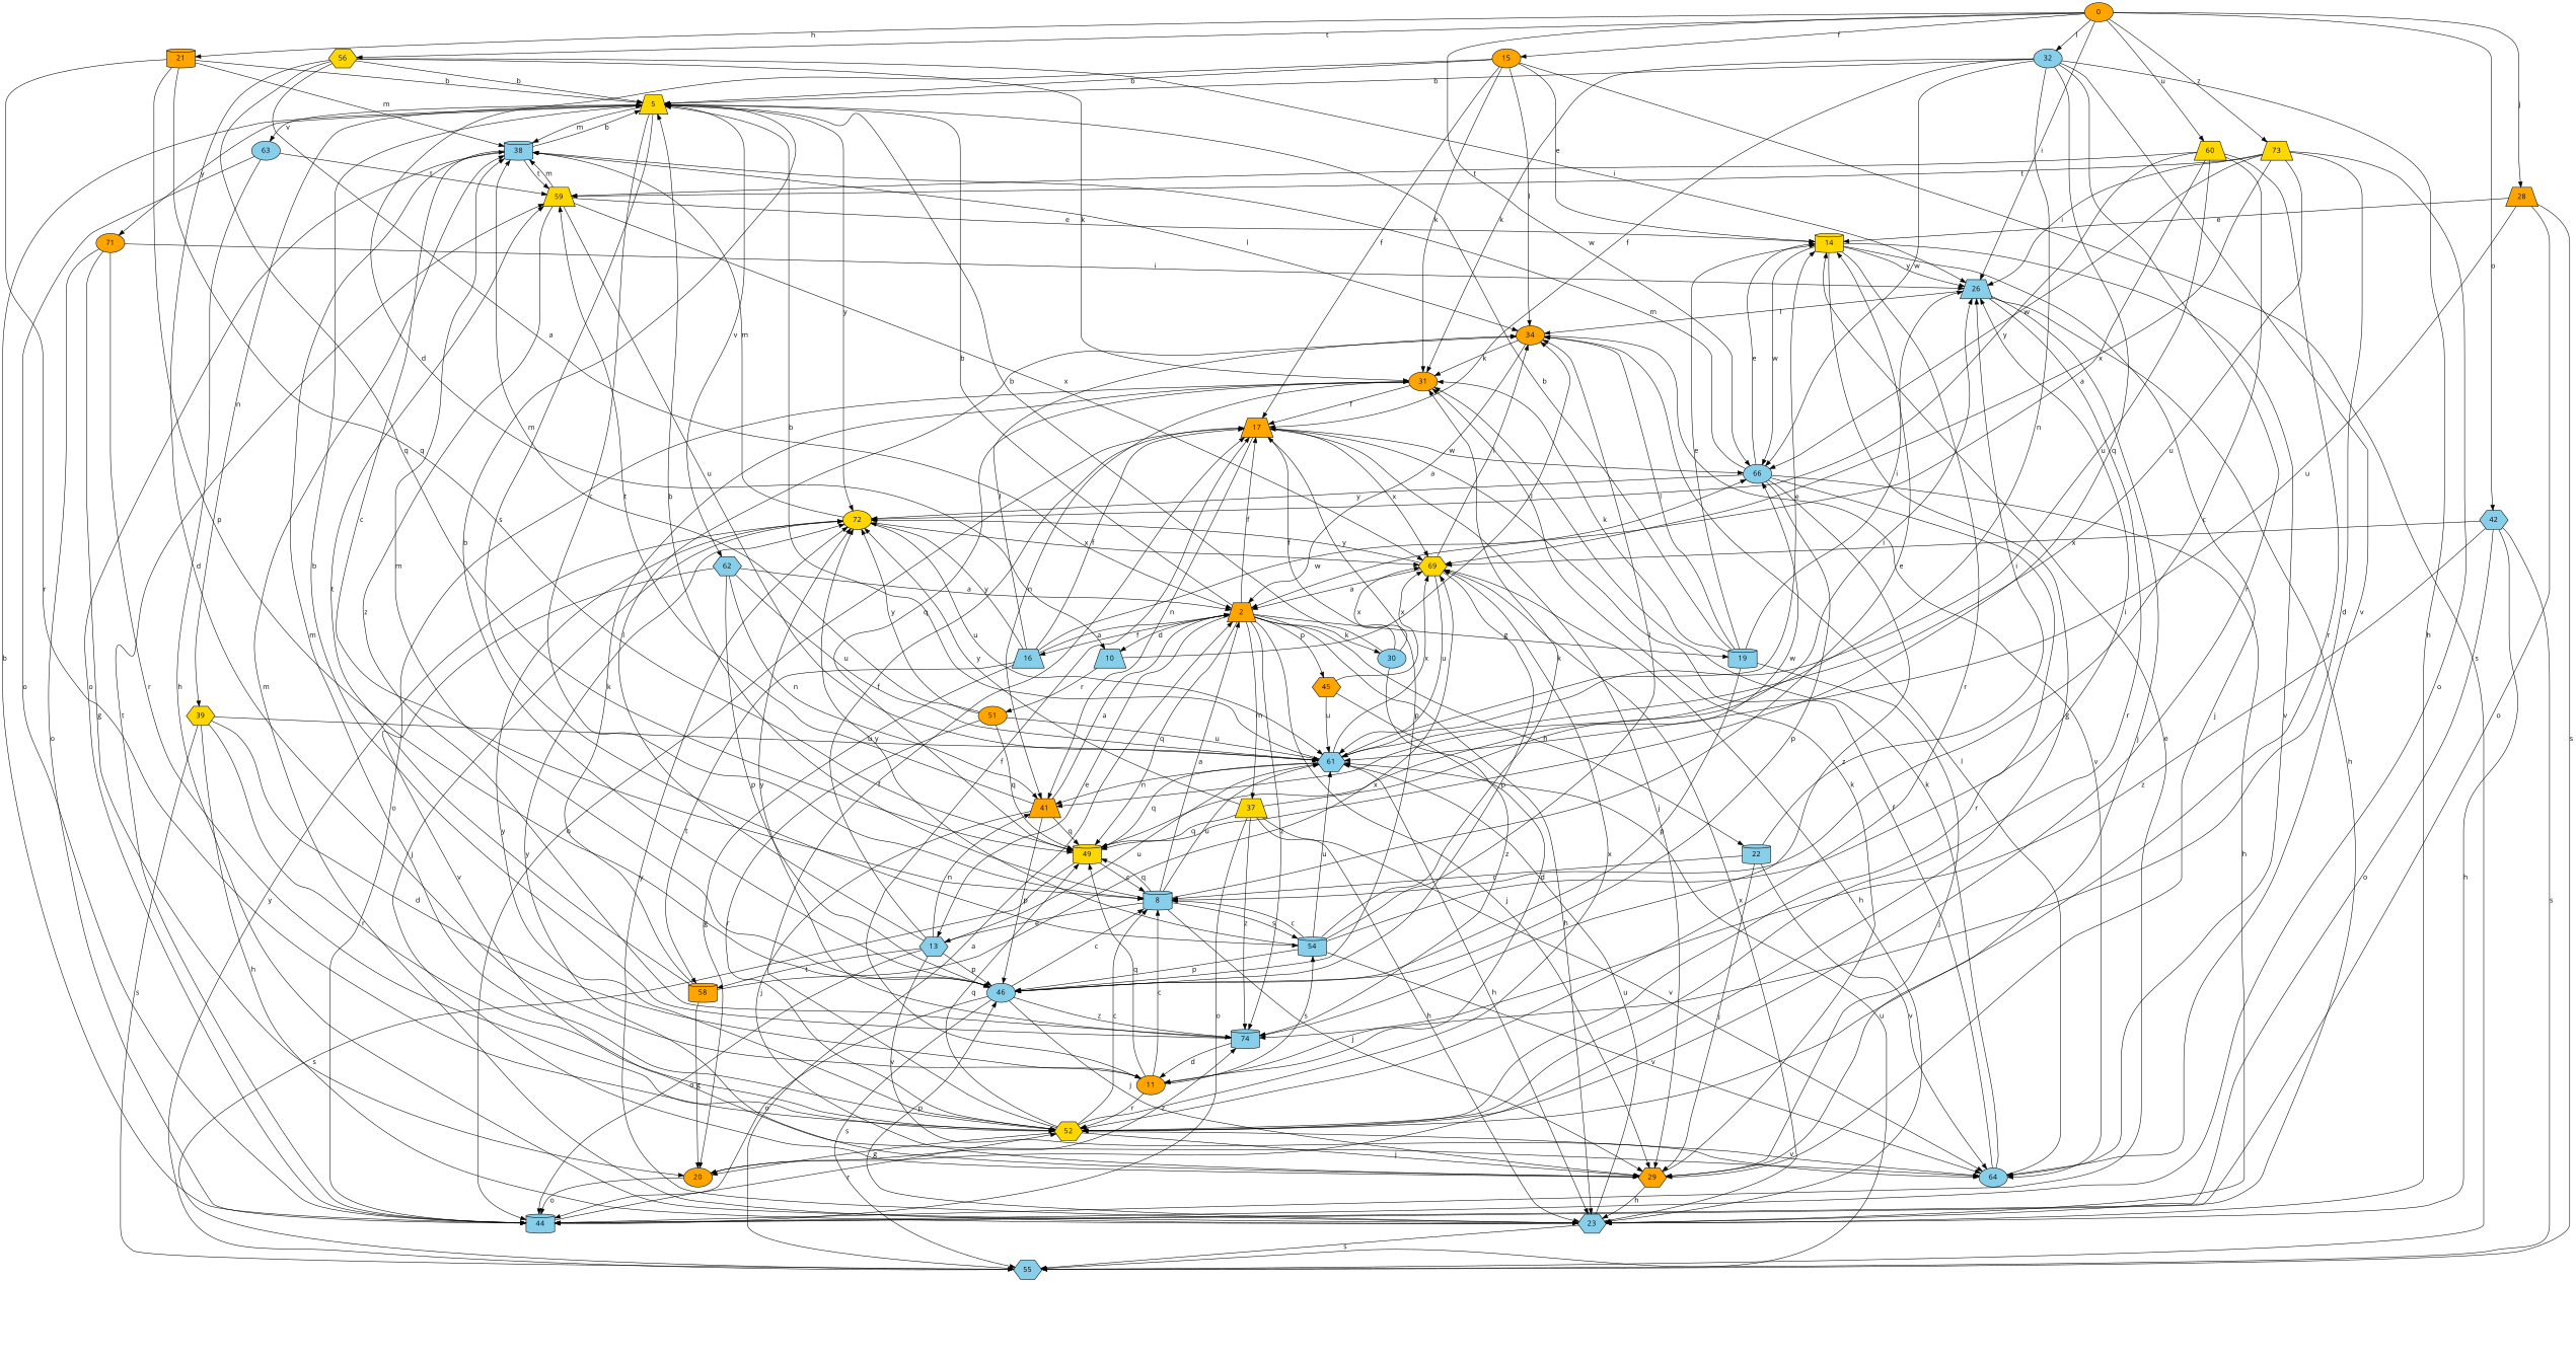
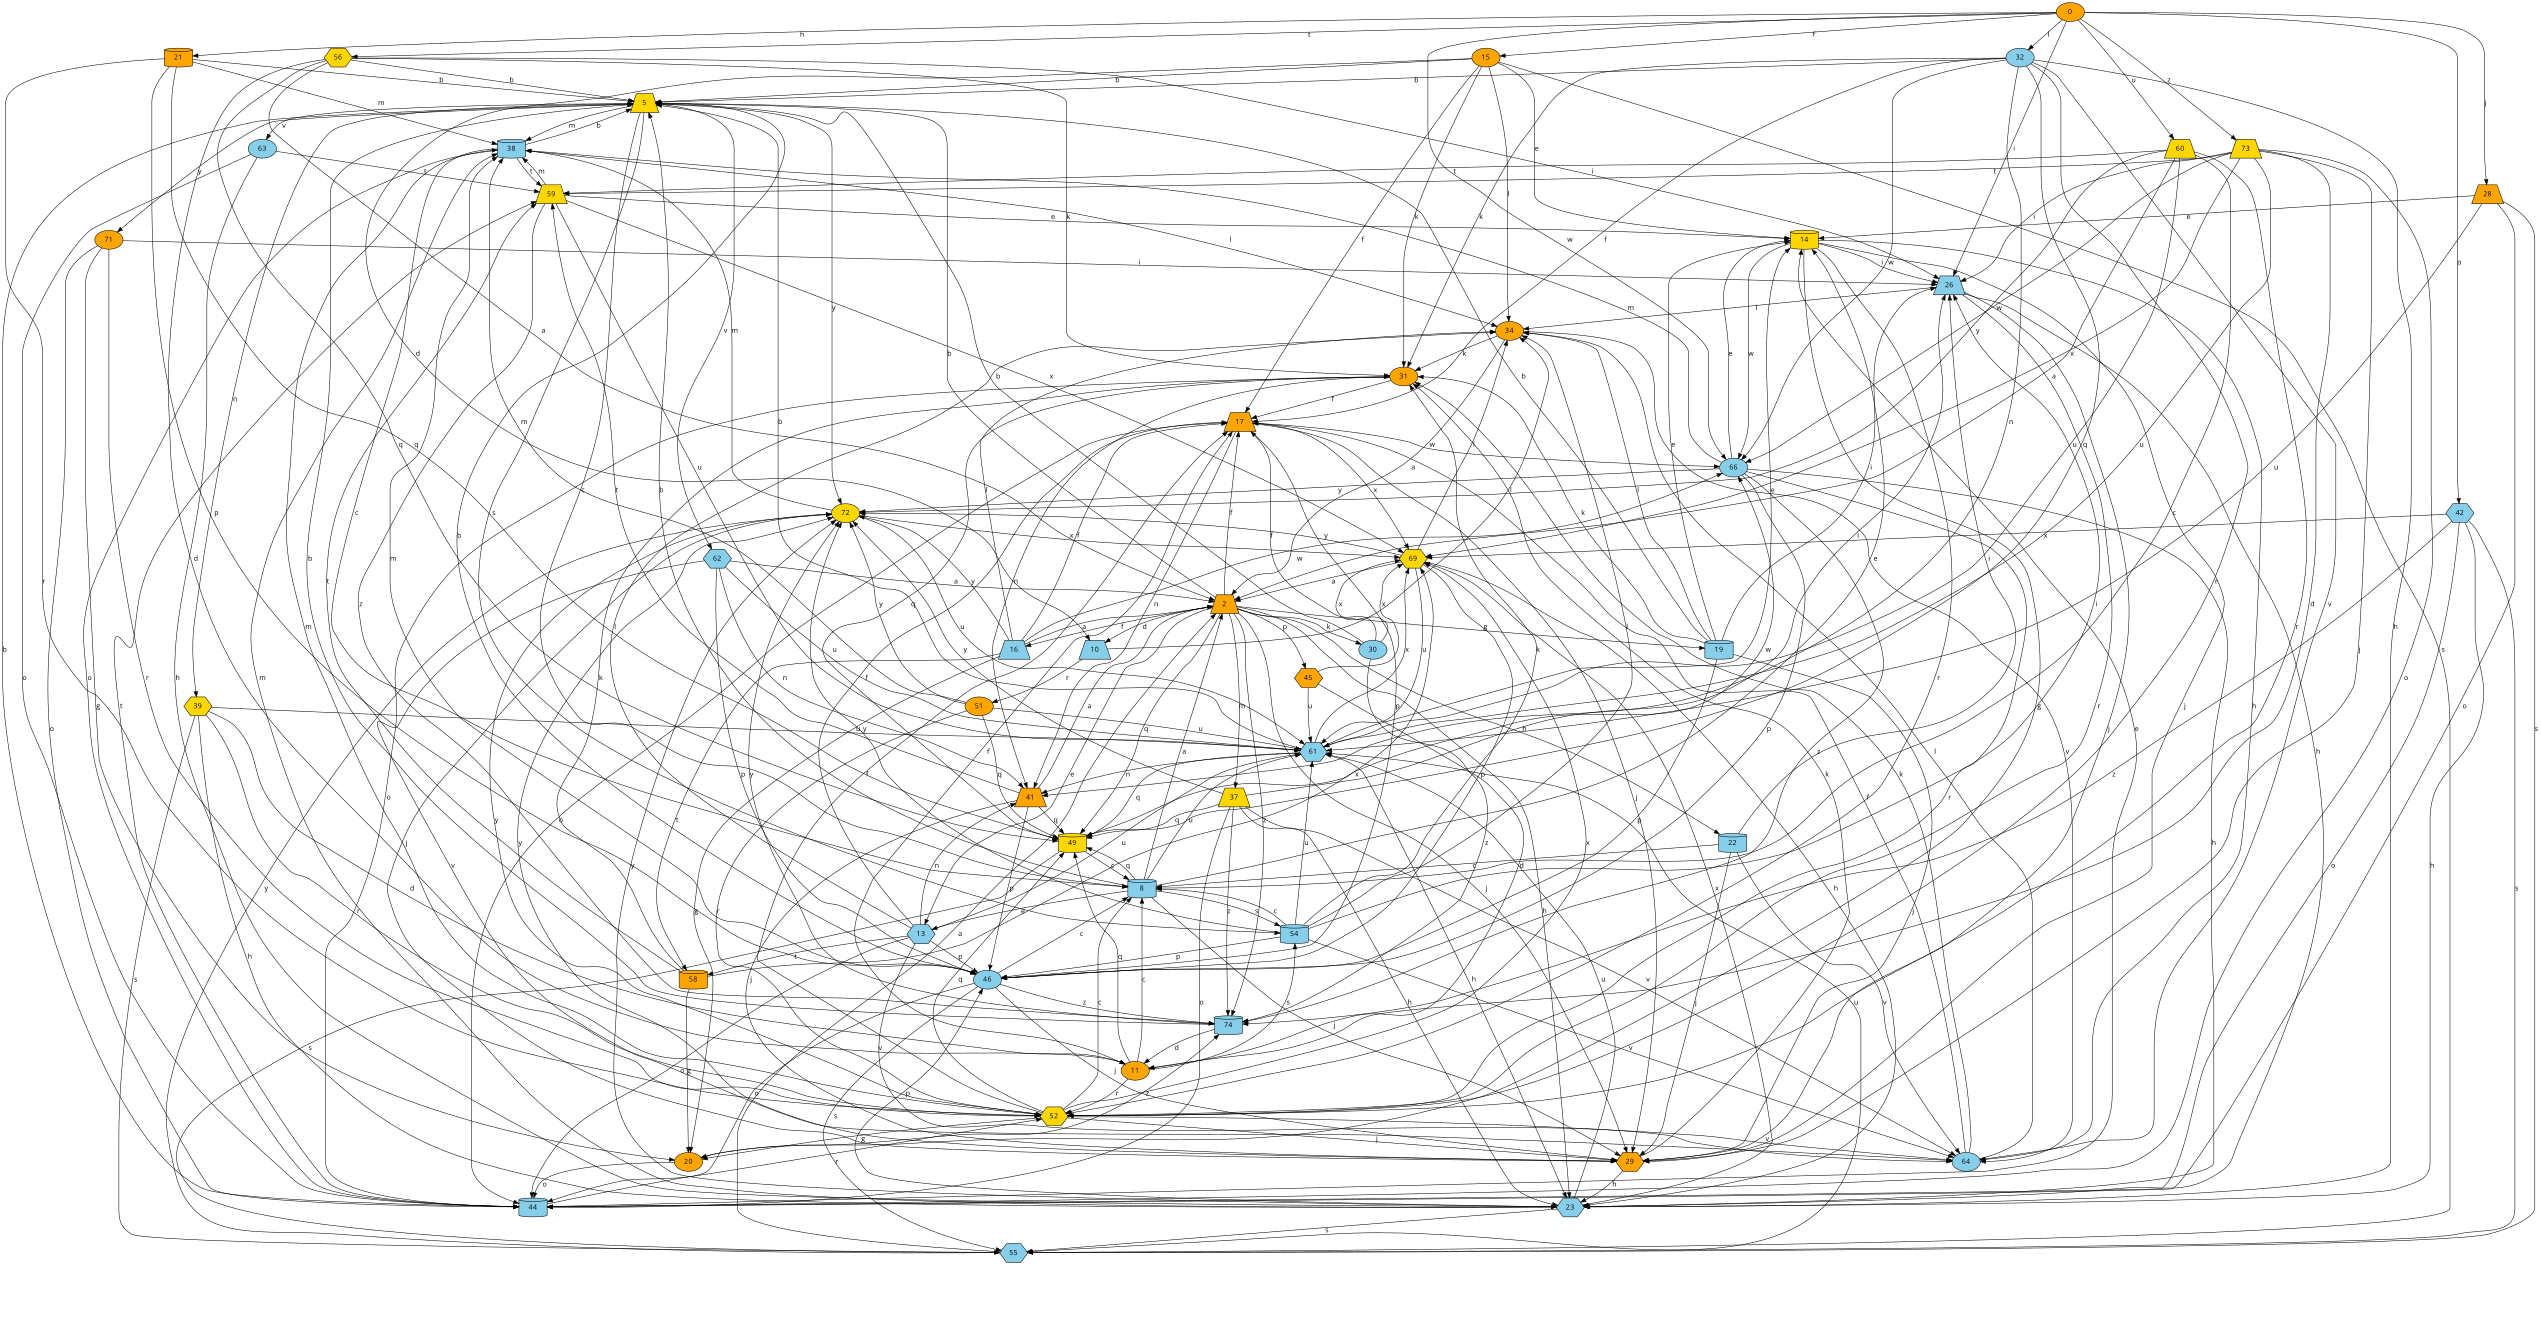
  strict digraph {
    fontname="Open Sans"
    node [fillcolor=skyblue fontname="Open Sans" shape=ellipse style=filled]
    edge [fontname="Open Sans"]
    0 [fillcolor=orange]
    15 [fillcolor=orange]
    21 [fillcolor=orange shape=cylinder]
    26 [shape=trapezium]
    28 [fillcolor=orange shape=trapezium]
    32
    42 [shape=hexagon]
    56 [fillcolor=gold shape=hexagon]
    60 [fillcolor=gold shape=trapezium]
    66
    73 [fillcolor=gold shape=trapezium]
    5 [fillcolor=gold shape=trapezium]
    10 [shape=trapezium]
    17 [fillcolor=orange shape=trapezium]
    14 [fillcolor=gold shape=cylinder]
    34 [fillcolor=orange]
    31 [fillcolor=orange]
    55 [shape=hexagon]
    49 [fillcolor=gold shape=cylinder]
    38 [shape=cylinder]
    52 [fillcolor=gold shape=hexagon]
    46
    23 [shape=hexagon]
    29 [fillcolor=orange shape=hexagon]
    61 [shape=hexagon]
    44 [shape=cylinder]
    41 [fillcolor=orange shape=trapezium]
    64
    74 [shape=cylinder]
    69 [fillcolor=gold shape=hexagon]
    2 [fillcolor=orange shape=trapezium]
    11 [fillcolor=orange]
    8 [shape=cylinder]
    72 [fillcolor=gold]
    59 [fillcolor=gold shape=trapezium]
    13 [shape=hexagon]
    16 [shape=trapezium]
    19 [shape=cylinder]
    22 [shape=cylinder]
    30
    37 [fillcolor=gold shape=trapezium]
    45 [fillcolor=orange shape=hexagon]
    39 [fillcolor=gold shape=hexagon]
    54 [shape=cylinder]
    62 [shape=hexagon]
    63
    71 [fillcolor=orange]
    51 [fillcolor=orange]
    58 [fillcolor=orange shape=cylinder]
    20 [fillcolor=orange]
    0 -> 15 [label=f]
    0 -> 21 [label=h]
    0 -> 26 [label=i]
    0 -> 28 [label=j]
    0 -> 32 [label=l]
    0 -> 42 [label=o]
    0 -> 56 [label=t]
    0 -> 60 [label=u]
    0 -> 66 [label=w]
    0 -> 73 [label=z]
    15 -> 5 [label=b]
    15 -> 10 [label=d]
    15 -> 17 [label=f]
    15 -> 14 [label=e]
    15 -> 34 [label=l]
    15 -> 31 [label=k]
    15 -> 55 [label=s]
    21 -> 5 [label=b]
    21 -> 49 [label=q]
    21 -> 38 [label=m]
    21 -> 52 [label=r]
    21 -> 46 [label=p]
    26 -> 34 [label=l]
    26 -> 52 [label=r]
    26 -> 23 [label=h]
    26 -> 29 [label=j]
    28 -> 14 [label=e]
    28 -> 55 [label=s]
    28 -> 61 [label=u]
    28 -> 44 [label=o]
    32 -> 66 [label=w]
    32 -> 5 [label=b]
    32 -> 17 [label=f]
    32 -> 31 [label=k]
    32 -> 49 [label=q]
    32 -> 52 [label=r]
    32 -> 23 [label=h]
    32 -> 41 [label=n]
    32 -> 64 [label=v]
    42 -> 55 [label=s]
    42 -> 23 [label=h]
    42 -> 44 [label=o]
    42 -> 74 [label=z]
    42 -> 69 [label=x]
    56 -> 26 [label=i]
    56 -> 5 [label=b]
    56 -> 31 [label=k]
    56 -> 49 [label=q]
    56 -> 2 [label=a]
    56 -> 11 [label=d]
    60 -> 52 [label=r]
    60 -> 61 [label=u]
    60 -> 2 [label=a]
    60 -> 8 [label=c]
    60 -> 72 [label=y]
    60 -> 59 [label=t]
    66 -> 14 [label=e]
    66 -> 38 [label=m]
    66 -> 52 [label=r]
    66 -> 46 [label=p]
    66 -> 23 [label=h]
    66 -> 74 [label=z]
    66 -> 72 [label=y]
    73 -> 26 [label=i]
    73 -> 66 [label=w]
+   73 -> 29 [label=j]
    73 -> 61 [label=u]
    73 -> 44 [label=o]
    73 -> 69 [label=x]
    73 -> 11 [label=d]
    73 -> 59 [label=t]
    5 -> 38 [label=m]
    5 -> 8 [label=c]
    5 -> 72 [label=y]
    5 -> 39 [label=n]
    5 -> 54 [label=s]
    5 -> 62 [label=v]
    5 -> 63 [label=v]
    5 -> 71 [label=y]
    10 -> 34 [label=l]
    10 -> 51 [label=r]
    17 -> 66 [label=w]
    17 -> 46 [label=p]
    17 -> 29 [label=j]
    17 -> 44 [label=o]
    17 -> 41 [label=n]
    17 -> 69 [label=x]
-   14 -> 26 [label=y]
+   14 -> 26 [label=i]
    14 -> 66 [label=w]
    14 -> 52 [label=r]
    14 -> 29 [label=j]
-   14 -> 64 [label=v]
+   14 -> 64 [label=h]
    14 -> 20 [label=g]
    34 -> 31 [label=k]
    34 -> 64 [label=v]
    34 -> 2 [label=a]
    31 -> 17 [label=f]
    31 -> 49 [label=q]
    31 -> 44 [label=o]
    31 -> 41 [label=n]
    55 -> 61 [label=u]
    55 -> 2 [label=a]
    55 -> 72 [label=y]
    49 -> 66 [label=w]
    49 -> 55 [label=s]
    49 -> 8 [label=c]
    38 -> 5 [label=b]
    38 -> 34 [label=l]
    38 -> 44 [label=o]
    38 -> 8 [label=c]
    38 -> 59 [label=t]
    52 -> 17 [label=f]
    52 -> 49 [label=q]
    52 -> 38 [label=m]
    52 -> 29 [label=j]
    52 -> 64 [label=v]
    52 -> 69 [label=x]
    52 -> 8 [label=c]
    52 -> 72 [label=y]
    52 -> 20 [label=g]
    46 -> 5 [label=b]
    46 -> 55 [label=s]
    46 -> 38 [label=m]
    46 -> 29 [label=j]
    46 -> 44 [label=o]
    46 -> 74 [label=z]
    46 -> 8 [label=c]
    23 -> 55 [label=s]
    23 -> 38 [label=m]
    23 -> 46 [label=p]
    23 -> 61 [label=u]
    23 -> 69 [label=x]
    23 -> 72 [label=y]
    29 -> 31 [label=k]
    29 -> 23 [label=h]
    29 -> 72 [label=y]
    61 -> 5 [label=b]
    61 -> 14 [label=e]
    61 -> 49 [label=q]
    61 -> 23 [label=h]
    61 -> 41 [label=n]
    61 -> 69 [label=x]
    44 -> 5 [label=b]
    44 -> 14 [label=e]
    44 -> 52 [label=r]
    44 -> 59 [label=t]
    41 -> 49 [label=q]
    41 -> 46 [label=p]
    41 -> 29 [label=j]
    41 -> 2 [label=a]
    41 -> 59 [label=t]
    64 -> 17 [label=f]
    64 -> 34 [label=l]
    64 -> 31 [label=k]
    74 -> 5 [label=b]
    74 -> 11 [label=d]
    74 -> 72 [label=y]
    69 -> 34 [label=l]
    69 -> 46 [label=p]
    69 -> 23 [label=h]
    69 -> 61 [label=u]
    69 -> 2 [label=a]
    69 -> 72 [label=y]
    2 -> 5 [label=b]
    2 -> 10 [label=d]
    2 -> 17 [label=f]
    2 -> 49 [label=q]
    2 -> 23 [label=h]
    2 -> 29 [label=j]
    2 -> 74 [label=z]
    2 -> 13 [label=e]
    2 -> 16 [label=f]
    2 -> 19 [label=g]
    2 -> 22 [label=h]
    2 -> 30 [label=k]
    2 -> 37 [label=m]
    2 -> 45 [label=p]
    11 -> 17 [label=f]
    11 -> 49 [label=q]
    11 -> 52 [label=r]
    11 -> 8 [label=c]
    11 -> 54 [label=s]
    8 -> 5 [label=b]
    8 -> 14 [label=e]
    8 -> 49 [label=q]
    8 -> 29 [label=j]
    8 -> 61 [label=u]
    8 -> 2 [label=a]
    8 -> 13 [label=e]
    8 -> 54 [label=s]
    72 -> 38 [label=m]
    72 -> 29 [label=j]
    72 -> 61 [label=u]
    72 -> 69 [label=x]
    59 -> 14 [label=e]
    59 -> 38 [label=m]
    59 -> 61 [label=u]
    59 -> 74 [label=z]
    59 -> 69 [label=x]
    13 -> 17 [label=f]
    13 -> 34 [label=l]
    13 -> 46 [label=p]
    13 -> 61 [label=u]
    13 -> 44 [label=o]
    13 -> 41 [label=n]
    13 -> 64 [label=v]
    13 -> 58 [label=t]
    16 -> 66 [label=w]
    16 -> 17 [label=f]
    16 -> 34 [label=l]
    16 -> 2 [label=a]
    16 -> 72 [label=y]
    16 -> 58 [label=t]
    16 -> 20 [label=g]
    19 -> 26 [label=i]
    19 -> 5 [label=b]
    19 -> 14 [label=e]
    19 -> 34 [label=l]
    19 -> 31 [label=k]
    19 -> 46 [label=p]
    19 -> 29 [label=j]
    22 -> 26 [label=i]
    22 -> 29 [label=j]
    22 -> 64 [label=v]
    22 -> 8 [label=c]
    30 -> 5 [label=b]
    30 -> 17 [label=f]
    30 -> 74 [label=z]
    30 -> 69 [label=x]
    37 -> 26 [label=i]
    37 -> 49 [label=q]
    37 -> 23 [label=h]
    37 -> 44 [label=o]
    37 -> 64 [label=v]
    37 -> 74 [label=z]
    37 -> 72 [label=y]
    45 -> 61 [label=u]
    45 -> 69 [label=x]
    45 -> 11 [label=d]
    39 -> 55 [label=s]
    39 -> 52 [label=r]
    39 -> 23 [label=h]
    39 -> 61 [label=u]
    39 -> 11 [label=d]
    54 -> 26 [label=i]
    54 -> 34 [label=l]
    54 -> 31 [label=k]
    54 -> 46 [label=p]
    54 -> 61 [label=u]
    54 -> 64 [label=v]
    54 -> 8 [label=c]
    54 -> 72 [label=y]
    62 -> 46 [label=p]
    62 -> 61 [label=u]
    62 -> 41 [label=n]
    62 -> 64 [label=v]
    62 -> 2 [label=a]
    63 -> 23 [label=h]
    63 -> 44 [label=o]
    63 -> 59 [label=t]
    71 -> 26 [label=i]
    71 -> 52 [label=r]
    71 -> 44 [label=o]
    71 -> 20 [label=g]
    51 -> 49 [label=q]
    51 -> 38 [label=m]
    51 -> 52 [label=r]
    51 -> 61 [label=u]
    51 -> 72 [label=y]
    58 -> 31 [label=k]
    58 -> 69 [label=x]
    58 -> 59 [label=t]
    58 -> 20 [label=g]
    20 -> 44 [label=o]
    20 -> 74 [label=z]
  }
